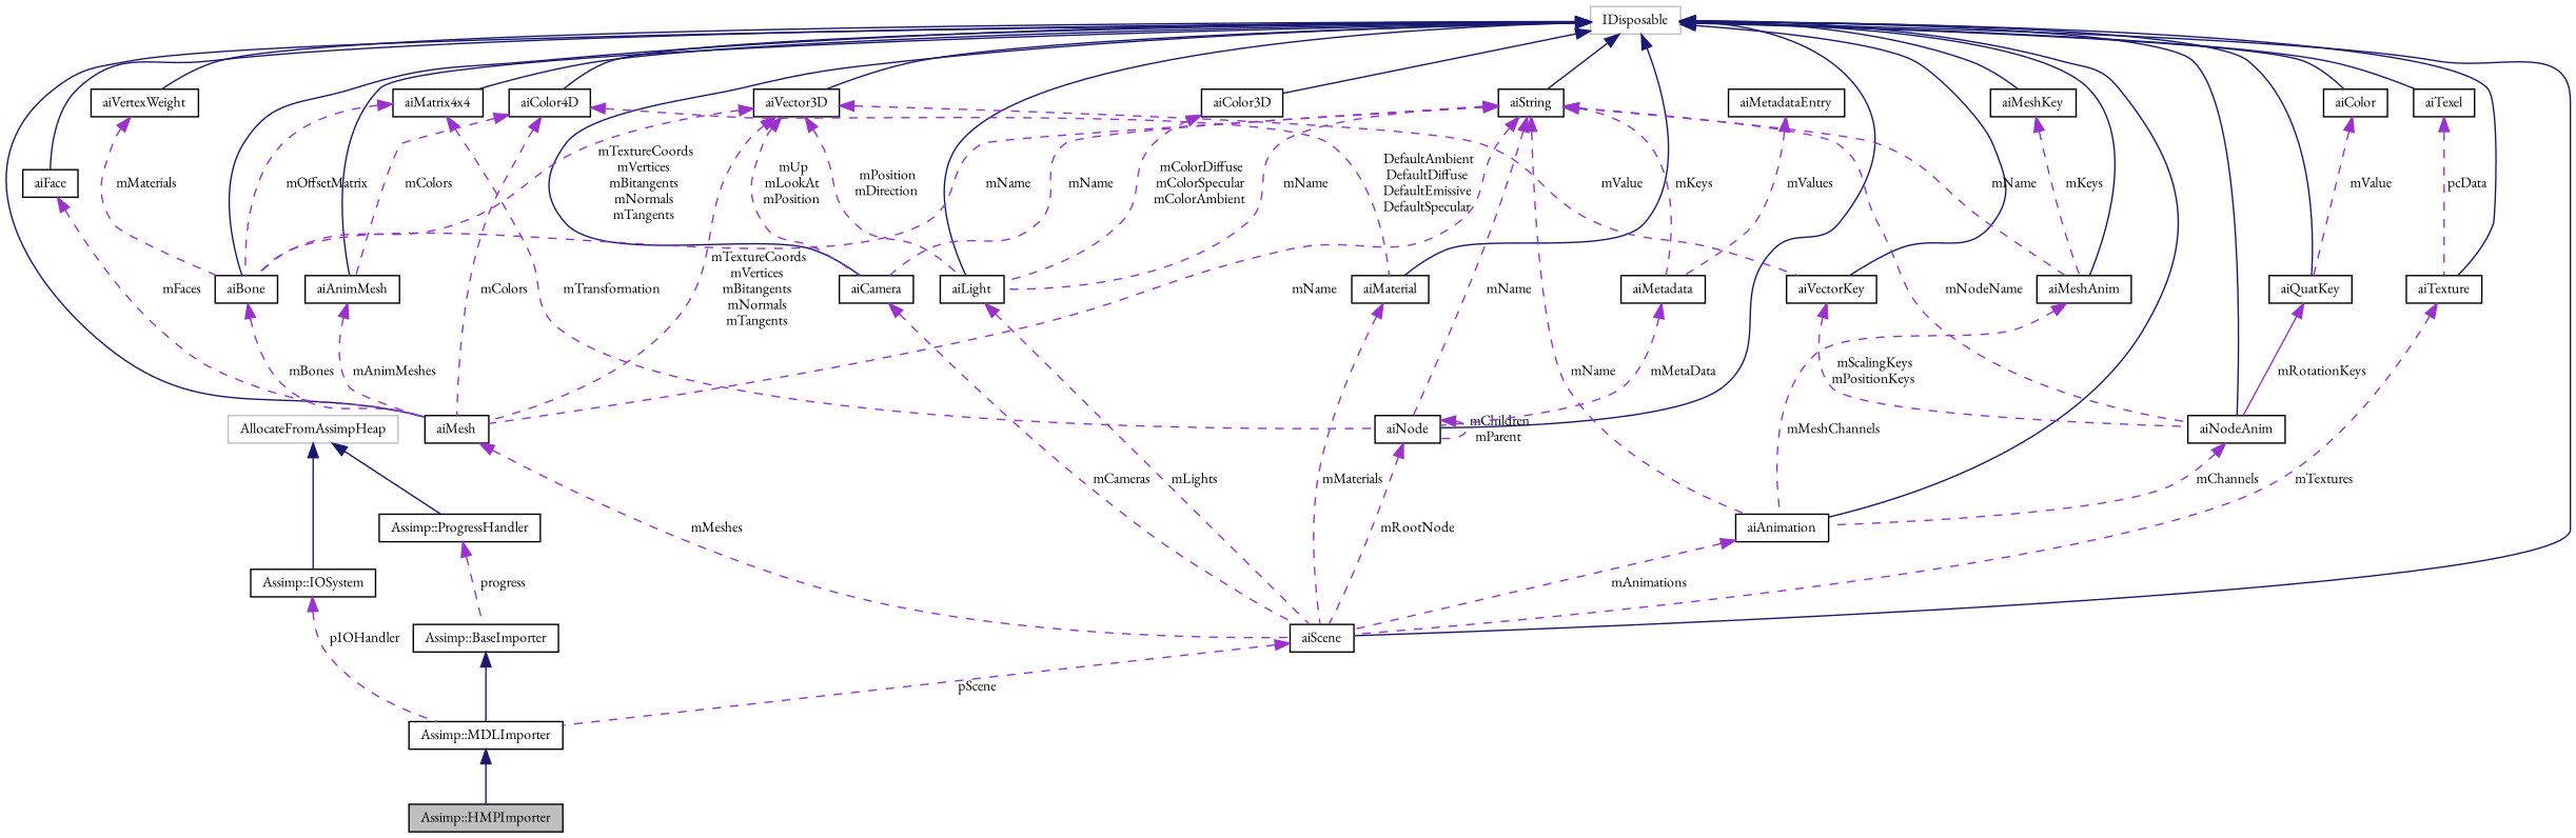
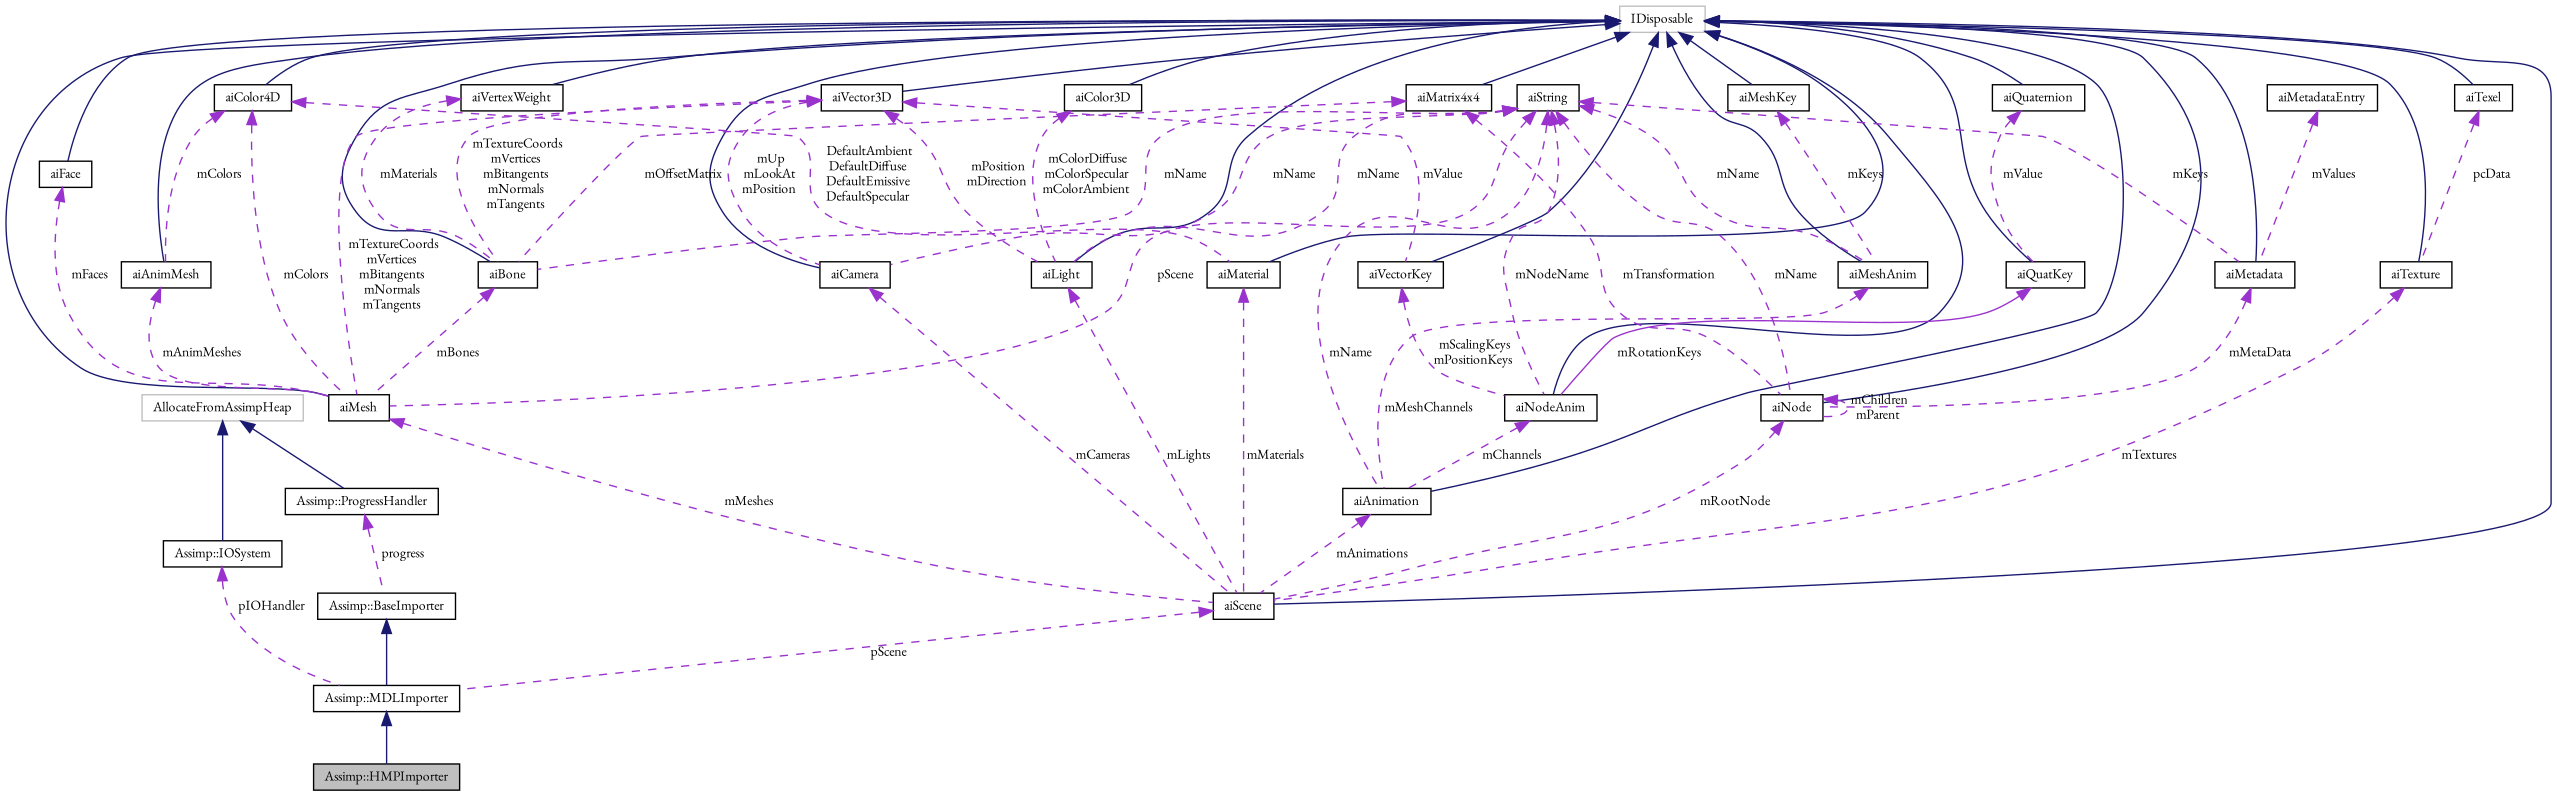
  digraph {
    fontname="EB Garamond"
    rankdir=TB
    node [color=black fillcolor=white fontname="EB Garamond" fontsize=10 shape=record style=filled]
    edge [color=darkorchid3 dir=back fontname="EB Garamond" fontsize=10 labelfontname=Helvetica labelfontsize=10 style=dashed]
    n1 [fillcolor=grey75 fontcolor=black height=0.2 label="Assimp::HMPImporter" width=0.4]
    n2 [height=0.2 label="Assimp::MDLImporter" width=0.4]
    n3 [height=0.2 label="Assimp::BaseImporter" width=0.4]
    n4 [height=0.2 label="Assimp::ProgressHandler" width=0.4]
    n5 [color=grey75 height=0.2 label=AllocateFromAssimpHeap width=0.4]
    n6 [height=0.2 label="Assimp::IOSystem" width=0.4]
    n7 [height=0.2 label=aiScene width=0.4]
    n8 [color=grey75 height=0.2 label=IDisposable width=0.4]
    n9 [height=0.2 label=aiMaterial width=0.4]
    n10 [height=0.2 label=aiColor4D width=0.4]
    n11 [height=0.2 label=aiMesh width=0.4]
    n12 [height=0.2 label=aiAnimMesh width=0.4]
    n13 [height=0.2 label=aiVector3D width=0.4]
    n14 [height=0.2 label=aiFace width=0.4]
    n15 [height=0.2 label=aiString width=0.4]
    n16 [height=0.2 label=aiBone width=0.4]
    n17 [height=0.2 label=aiVertexWeight width=0.4]
    n18 [height=0.2 label=aiMatrix4x4 width=0.4]
    n19 [height=0.2 label=aiCamera width=0.4]
    n20 [height=0.2 label=aiLight width=0.4]
    n21 [height=0.2 label=aiColor3D width=0.4]
    n22 [height=0.2 label=aiAnimation width=0.4]
    n23 [height=0.2 label=aiNodeAnim width=0.4]
    n24 [height=0.2 label=aiQuatKey width=0.4]
-   n25 [height=0.2 label=aiColor width=0.4]
+   n25 [height=0.2 label=aiQuaternion width=0.4]
    n26 [height=0.2 label=aiVectorKey width=0.4]
    n27 [height=0.2 label=aiMeshAnim width=0.4]
    n28 [height=0.2 label=aiMeshKey width=0.4]
    n29 [height=0.2 label=aiNode width=0.4]
    n30 [height=0.2 label=aiTexture width=0.4]
    n31 [height=0.2 label=aiTexel width=0.4]
    n32 [height=0.2 label=aiMetadata width=0.4]
    n33 [height=0.2 label=aiMetadataEntry width=0.4]
    n2 -> n1 [color=midnightblue style=solid]
    n3 -> n2 [color=midnightblue style=solid]
    n4 -> n3 [label=" progress"]
    n5 -> n4 [color=midnightblue style=solid]
    n5 -> n6 [color=midnightblue style=solid]
    n6 -> n2 [label=" pIOHandler"]
    n7 -> n2 [label=" pScene"]
    n8 -> n7 [color=midnightblue style=solid]
    n8 -> n9 [color=midnightblue style=solid]
    n8 -> n10 [color=midnightblue style=solid]
    n8 -> n11 [color=midnightblue style=solid]
    n8 -> n12 [color=midnightblue style=solid]
    n8 -> n13 [color=midnightblue style=solid]
    n8 -> n14 [color=midnightblue style=solid]
-   n8 -> n15 [color=midnightblue style=solid]
+   n8 -> n32 [color=midnightblue style=solid]
    n8 -> n16 [color=midnightblue style=solid]
    n8 -> n17 [color=midnightblue style=solid]
    n8 -> n18 [color=midnightblue style=solid]
    n8 -> n19 [color=midnightblue style=solid]
    n8 -> n20 [color=midnightblue style=solid]
    n8 -> n21 [color=midnightblue style=solid]
    n8 -> n22 [color=midnightblue style=solid]
    n8 -> n23 [color=midnightblue style=solid]
    n8 -> n24 [color=midnightblue style=solid]
    n8 -> n25 [color=midnightblue style=solid]
    n8 -> n26 [color=midnightblue style=solid]
    n8 -> n27 [color=midnightblue style=solid]
    n8 -> n28 [color=midnightblue style=solid]
    n8 -> n29 [color=midnightblue style=solid]
    n8 -> n30 [color=midnightblue style=solid]
    n8 -> n31 [color=midnightblue style=solid]
    n9 -> n7 [label=" mMaterials"]
    n10 -> n9 [label=" DefaultAmbient\nDefaultDiffuse\nDefaultEmissive\nDefaultSpecular"]
    n10 -> n11 [label=" mColors"]
    n10 -> n12 [label=" mColors"]
    n11 -> n7 [label=" mMeshes"]
    n12 -> n11 [label=" mAnimMeshes"]
    n13 -> n11 [label=" mTextureCoords\nmVertices\nmBitangents\nmNormals\nmTangents"]
    n13 -> n16 [label=" mTextureCoords\nmVertices\nmBitangents\nmNormals\nmTangents"]
    n13 -> n19 [label=" mUp\nmLookAt\nmPosition"]
    n13 -> n20 [label=" mPosition\nmDirection"]
    n13 -> n26 [label=" mValue"]
    n14 -> n11 [label=" mFaces"]
-   n15 -> n11 [label=" mName"]
+   n15 -> n11 [label=" pScene"]
    n15 -> n16 [label=" mName"]
    n15 -> n19 [label=" mName"]
    n15 -> n20 [label=" mName"]
    n15 -> n22 [label=" mName"]
    n15 -> n23 [label=" mNodeName"]
    n15 -> n27 [label=" mName"]
    n15 -> n29 [label=" mName"]
    n15 -> n32 [label=" mKeys"]
    n16 -> n11 [label=" mBones"]
    n17 -> n16 [label=" mMaterials"]
    n18 -> n16 [label=" mOffsetMatrix"]
    n18 -> n29 [label=" mTransformation"]
    n19 -> n7 [label=" mCameras"]
    n20 -> n7 [label=" mLights"]
    n21 -> n20 [label=" mColorDiffuse\nmColorSpecular\nmColorAmbient"]
    n22 -> n7 [label=" mAnimations"]
    n23 -> n22 [label=" mChannels"]
    n24 -> n23 [label=" mRotationKeys" style=solid]
    n25 -> n24 [label=" mValue"]
    n26 -> n23 [label=" mScalingKeys\nmPositionKeys"]
    n27 -> n22 [label=" mMeshChannels"]
    n28 -> n27 [label=" mKeys"]
    n29 -> n7 [label=" mRootNode"]
    n29 -> n29 [label=" mChildren\nmParent"]
    n30 -> n7 [label=" mTextures"]
    n31 -> n30 [label=" pcData"]
    n32 -> n29 [label=" mMetaData"]
    n33 -> n32 [label=" mValues"]
  }
